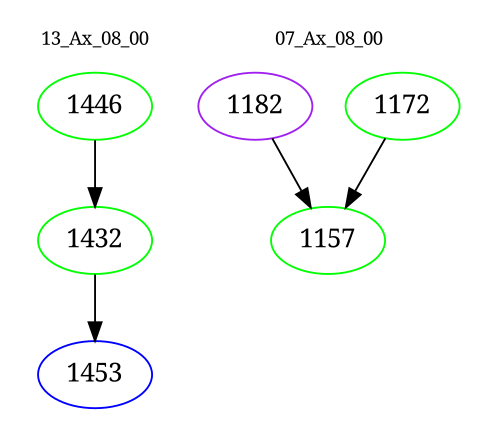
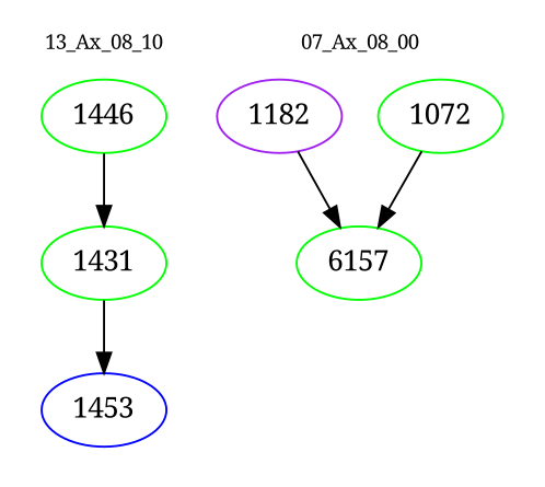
  digraph {
    fontname="Noto Serif"
    node [color=green fontname="Noto Serif"]
    edge [color=black fontname="Noto Serif"]
    n1 [label=1446]
-   n2 [label=1432]
+   n2 [label=1431]
    n3 [color=blue label=1453]
-   n4 [label=1172]
-   n5 [label=1157]
+   n4 [label=1072]
+   n5 [label=6157]
    n6 [color=purple label=1182]
    subgraph cluster_1 {
      color=white
      fontsize=10
-     label="13_Ax_08_00"
+     label="13_Ax_08_10"
      n1
      n2
      n3
    }
    subgraph cluster_2 {
      color=white
      fontsize=10
      label="07_Ax_08_00"
      n4
      n5
      n6
    }
    n1 -> n2
    n2 -> n3
    n4 -> n5
    n6 -> n5
  }
